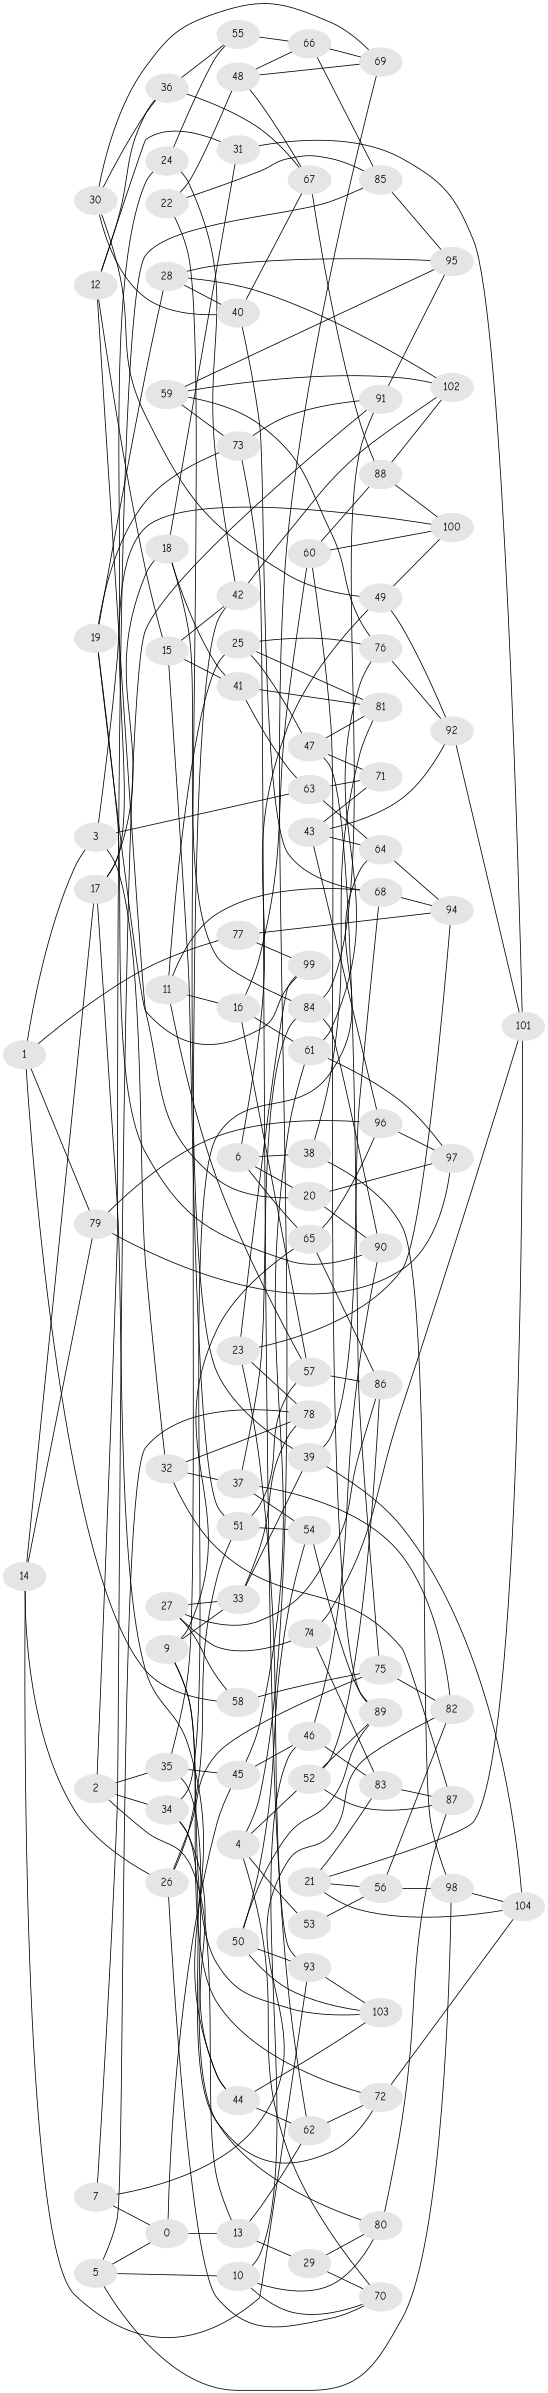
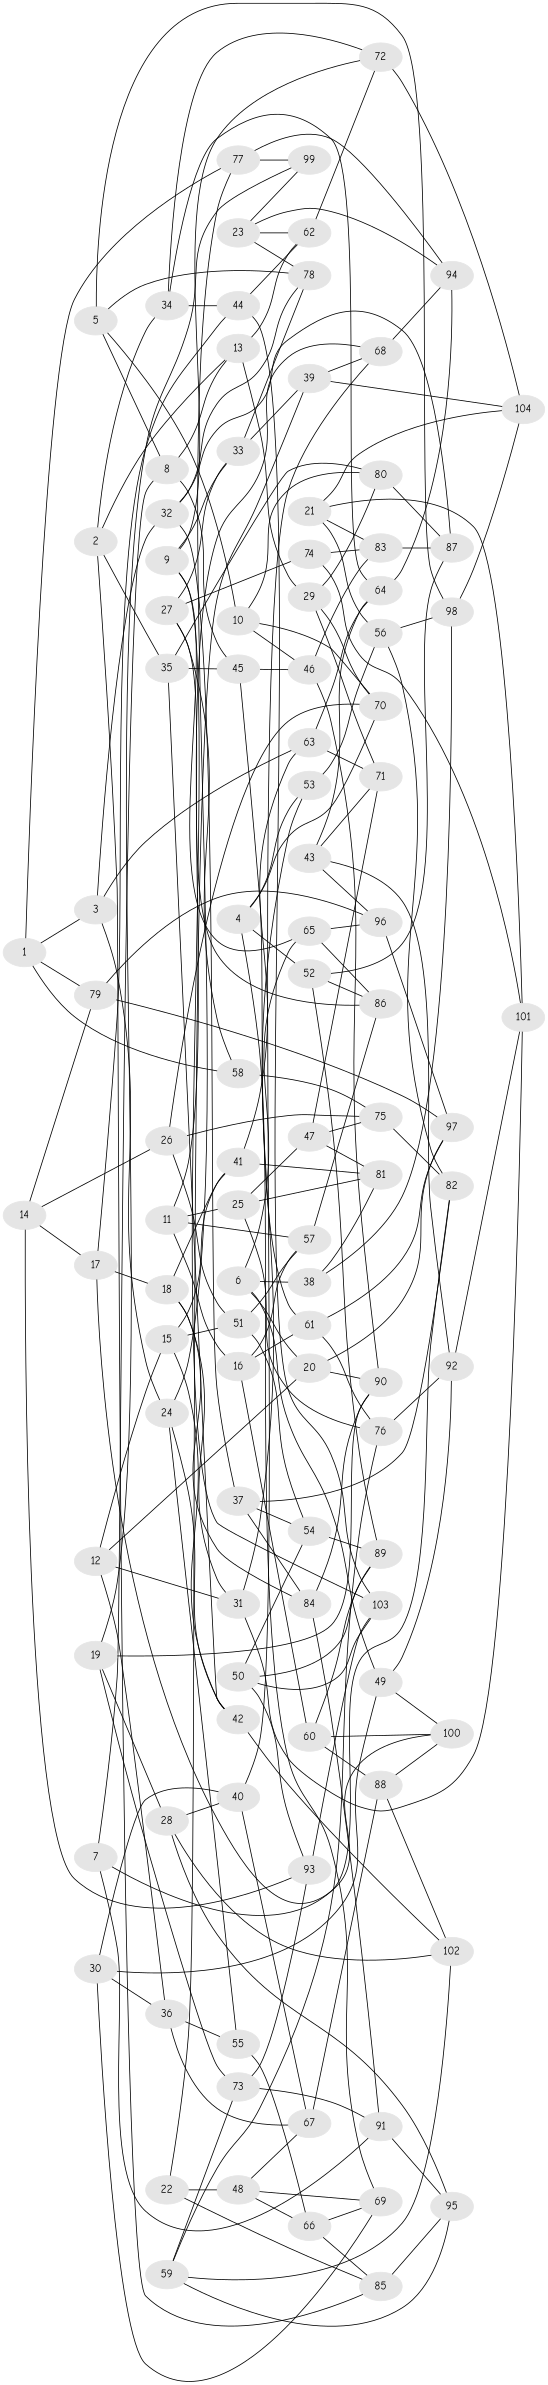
  graph {
    fontname="Comic Neue"
    rankdir=LR
    node [color=gray90 fontname="Comic Neue" style=filled]
    edge [fontname="Comic Neue"]
    1
    3
    58
    77
    79
    24
    32
    63
    75
    99
    94
    97
    96
    2
    13
    34
    35
    85
    29
    62
    72
    44
    64
    45
    80
    42
    95
    55
    78
    37
    87
    71
    4
    52
    53
    69
    70
    86
    89
    56
    5
-   8 [label=0]
+   8
    10
    98
    46
    104
    6
    20
    38
    49
    65
    90
    81
    100
    92
    7
    82
    91
    61
    9
    33
    103
    39
    83
    11
    16
    25
    57
    68
    60
    47
    76
    12
    15
    31
    36
    41
    51
    101
    67
    14
    17
    26
    93
    18
    102
    54
    88
    84
    19
    28
    73
    40
    21
    22
    48
    66
    23
    27
    74
    30
    43
    50
    59
    1 -- 3
    1 -- 58
    1 -- 77
    1 -- 79
    3 -- 24
    3 -- 32
    3 -- 63
    58 -- 75
    77 -- 99
    77 -- 94
    79 -- 97
    79 -- 96
+   24 -- 77
    24 -- 42
    24 -- 55
    32 -- 78
    32 -- 37
    32 -- 87
    63 -- 64
    63 -- 71
    75 -- 82
    96 -- 97
    2 -- 13
    2 -- 34
    2 -- 35
    2 -- 85
    13 -- 29
    13 -- 62
    34 -- 72
    34 -- 44
    34 -- 64
    35 -- 45
    35 -- 80
    35 -- 42
    85 -- 95
    29 -- 80
+   29 -- 71
    29 -- 70
    62 -- 72
    72 -- 104
    44 -- 62
    44 -- 103
    64 -- 94
    45 -- 46
    45 -- 61
    80 -- 87
    42 -- 102
    55 -- 66
    37 -- 82
    37 -- 54
    37 -- 84
    4 -- 52
    4 -- 53
    4 -- 69
    4 -- 70
    52 -- 87
    52 -- 86
    52 -- 89
    53 -- 56
    56 -- 98
    56 -- 82
    5 -- 78
    5 -- 8
    5 -- 10
    5 -- 98
    8 -- 13
    8 -- 45
    10 -- 80
    10 -- 70
    10 -- 46
    98 -- 104
    46 -- 90
    46 -- 83
    6 -- 20
    6 -- 38
    6 -- 49
    6 -- 65
    20 -- 97
    20 -- 90
    38 -- 98
    38 -- 81
    49 -- 100
    49 -- 92
    65 -- 96
    65 -- 86
    92 -- 101
    7 -- 8
    7 -- 82
    7 -- 91
    91 -- 95
    61 -- 97
    61 -- 76
    9 -- 72
    9 -- 65
    9 -- 33
    9 -- 103
    33 -- 78
    33 -- 39
    39 -- 104
    39 -- 68
    83 -- 87
    11 -- 16
    11 -- 25
    11 -- 57
    11 -- 68
    16 -- 61
    16 -- 57
    16 -- 60
    25 -- 81
    25 -- 47
    25 -- 76
    57 -- 86
    68 -- 94
    60 -- 89
    60 -- 100
    60 -- 88
    47 -- 75
    47 -- 71
    47 -- 81
    76 -- 92
    12 -- 20
    12 -- 15
    12 -- 31
    12 -- 36
    15 -- 42
    15 -- 41
    15 -- 51
+   31 -- 53
    31 -- 101
    36 -- 55
    36 -- 67
    41 -- 63
    41 -- 81
    51 -- 57
    51 -- 54
    67 -- 88
    14 -- 79
    14 -- 17
    14 -- 26
    14 -- 93
    17 -- 44
    17 -- 100
    17 -- 18
    26 -- 75
    26 -- 70
    26 -- 51
    93 -- 103
    18 -- 31
    18 -- 41
    18 -- 84
    54 -- 89
    88 -- 100
    88 -- 102
    84 -- 90
    84 -- 91
    19 -- 99
    19 -- 90
    19 -- 28
    19 -- 73
    28 -- 95
    28 -- 102
    28 -- 40
    73 -- 91
    73 -- 93
    40 -- 68
    40 -- 67
    21 -- 56
    21 -- 104
    21 -- 83
    21 -- 101
    22 -- 85
    22 -- 39
    22 -- 48
    48 -- 69
    48 -- 67
    48 -- 66
    66 -- 85
    66 -- 69
    23 -- 99
    23 -- 94
    23 -- 62
    23 -- 78
    27 -- 58
    27 -- 86
    27 -- 33
    27 -- 74
    74 -- 83
    74 -- 101
    30 -- 69
    30 -- 49
    30 -- 36
    30 -- 40
    43 -- 96
    43 -- 64
    43 -- 71
    43 -- 92
    50 -- 89
    50 -- 103
    50 -- 93
    50 -- 54
    59 -- 95
    59 -- 76
    59 -- 102
    59 -- 73
  }
